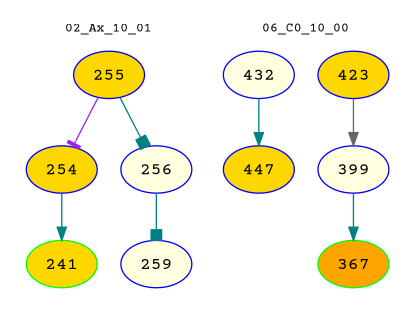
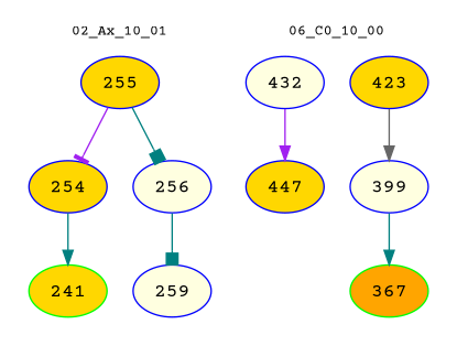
  digraph {
    fontname="Courier Prime"
    node [color=blue fillcolor=gold fontname="Courier Prime" style=filled]
    edge [arrowhead=normal color=teal fontname="Courier Prime"]
    n1 [label=255]
    n2 [label=254]
    n3 [fillcolor=lightyellow label=256]
    n4 [color=green label=241]
    n5 [fillcolor=lightyellow label=259]
    n6 [label=423]
    n7 [fillcolor=lightyellow label=399]
    n8 [fillcolor=lightyellow label=432]
    n9 [color=green fillcolor=orange label=367]
    n10 [label=447]
    subgraph cluster_1 {
      color=white
      fontsize=10
      label="02_Ax_10_01"
      n1
      n2
      n3
      n4
      n5
    }
    subgraph cluster_2 {
      color=white
      fontsize=10
      label="06_C0_10_00"
      n6
      n7
      n8
      n9
      n10
    }
    n1 -> n2 [arrowhead=tee color=purple]
    n1 -> n3 [arrowhead=box]
    n2 -> n4
    n3 -> n5 [arrowhead=box]
    n6 -> n7 [color=gray40]
    n7 -> n9
-   n8 -> n10
+   n8 -> n10 [color=purple]
  }
